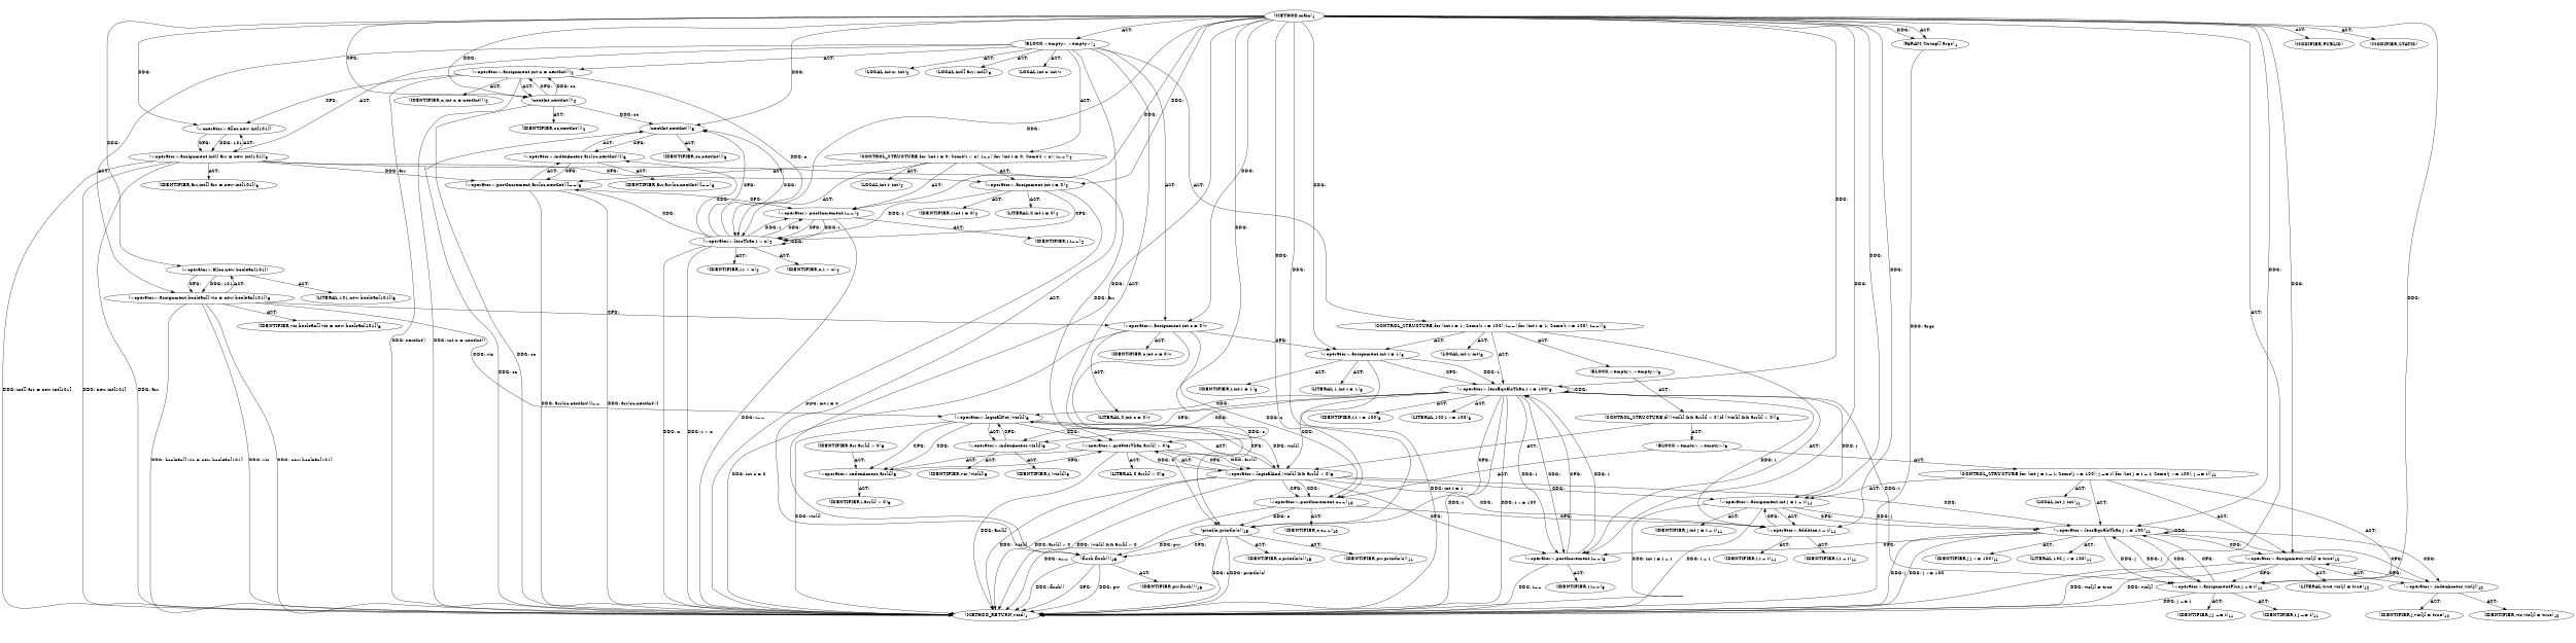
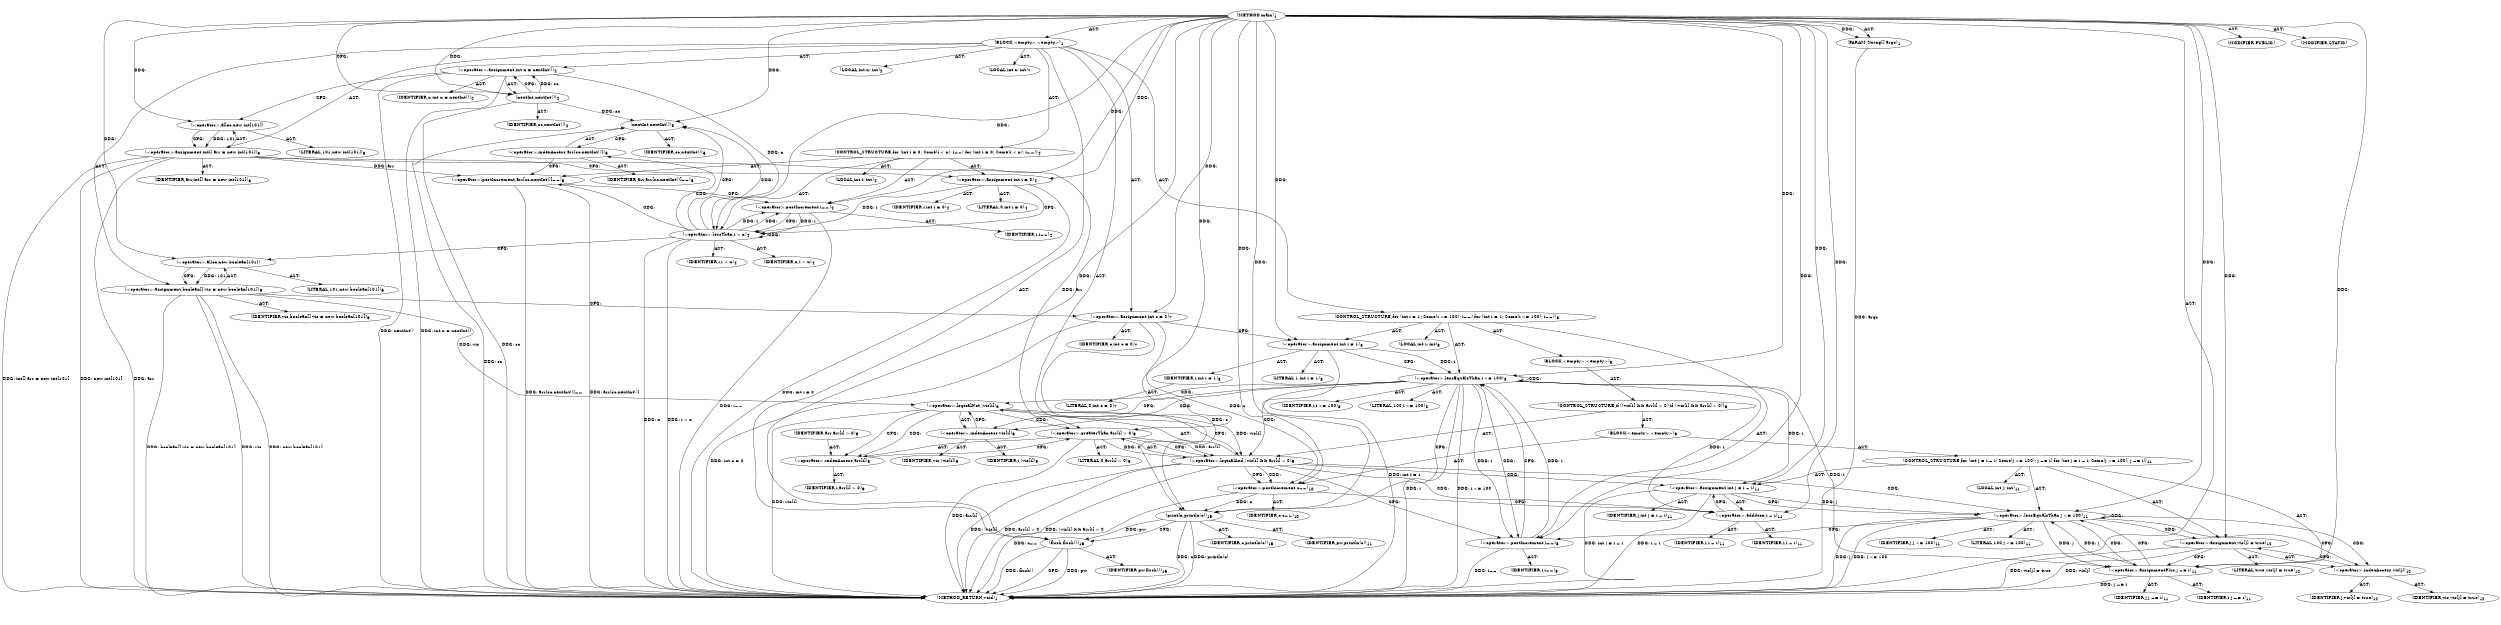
  digraph {
    n1 [label=<(METHOD,main)<SUB>1</SUB>>]
    n2 [label=<(PARAM,String[] args)<SUB>1</SUB>>]
    n3 [label=<(BLOCK,&lt;empty&gt;,&lt;empty&gt;)<SUB>1</SUB>>]
    n4 [label=<(nextInt,nextInt())<SUB>2</SUB>>]
    n5 [label=<(&lt;operator&gt;.alloc,new int[101])>]
    n6 [label=<(&lt;operator&gt;.assignment,int i = 0)<SUB>4</SUB>>]
    n7 [label=<(&lt;operator&gt;.lessThan,i &lt; n)<SUB>4</SUB>>]
    n8 [label=<(&lt;operator&gt;.postIncrement,i++)<SUB>4</SUB>>]
    n9 [label=<(nextInt,nextInt())<SUB>5</SUB>>]
    n10 [label=<(&lt;operator&gt;.alloc,new boolean[101])>]
    n11 [label=<(&lt;operator&gt;.assignment,int c = 0)<SUB>7</SUB>>]
    n12 [label=<(&lt;operator&gt;.assignment,int i = 1)<SUB>8</SUB>>]
    n13 [label=<(&lt;operator&gt;.lessEqualsThan,i &lt;= 100)<SUB>8</SUB>>]
    n14 [label=<(&lt;operator&gt;.postIncrement,i++)<SUB>8</SUB>>]
    n15 [label=<(&lt;operator&gt;.greaterThan,arr[i] &gt; 0)<SUB>9</SUB>>]
    n16 [label=<(&lt;operator&gt;.postIncrement,c++)<SUB>10</SUB>>]
    n17 [label=<(&lt;operator&gt;.assignment,int j = i + i)<SUB>11</SUB>>]
    n18 [label=<(&lt;operator&gt;.addition,i + i)<SUB>11</SUB>>]
    n19 [label=<(&lt;operator&gt;.lessEqualsThan,j &lt;= 100)<SUB>11</SUB>>]
    n20 [label=<(&lt;operator&gt;.assignmentPlus,j += i)<SUB>11</SUB>>]
    n21 [label=<(&lt;operator&gt;.assignment,vis[j] = true)<SUB>12</SUB>>]
    n22 [label=<(println,println(c))<SUB>15</SUB>>]
    n23 [label=<(flush,flush())<SUB>16</SUB>>]
    n24 [label=<(MODIFIER,PUBLIC)>]
    n25 [label=<(MODIFIER,STATIC)>]
    n26 [label=<(METHOD_RETURN,void)<SUB>1</SUB>>]
    n27 [label=<(LOCAL,int n: int)<SUB>2</SUB>>]
    n28 [label=<(&lt;operator&gt;.assignment,int n = nextInt())<SUB>2</SUB>>]
-   n29 [label=<(LOCAL,int[] arr: int[])<SUB>3</SUB>>]
    n30 [label=<(&lt;operator&gt;.assignment,int[] arr = new int[101])<SUB>3</SUB>>]
    n31 [label=<(CONTROL_STRUCTURE,for (int i = 0; Some(i &lt; n); i++),for (int i = 0; Some(i &lt; n); i++))<SUB>4</SUB>>]
    n32 [label=<(&lt;operator&gt;.assignment,boolean[] vis = new boolean[101])<SUB>6</SUB>>]
    n33 [label=<(LOCAL,int c: int)<SUB>7</SUB>>]
    n34 [label=<(CONTROL_STRUCTURE,for (int i = 1; Some(i &lt;= 100); i++),for (int i = 1; Some(i &lt;= 100); i++))<SUB>8</SUB>>]
    n35 [label=<(IDENTIFIER,sc,nextInt())<SUB>2</SUB>>]
+   n36 [label=<(LITERAL,101,new int[101])<SUB>3</SUB>>]
    n37 [label=<(IDENTIFIER,i,int i = 0)<SUB>4</SUB>>]
    n38 [label=<(LITERAL,0,int i = 0)<SUB>4</SUB>>]
    n39 [label=<(&lt;operator&gt;.postIncrement,arr[sc.nextInt()]++)<SUB>5</SUB>>]
    n40 [label=<(IDENTIFIER,i,i &lt; n)<SUB>4</SUB>>]
    n41 [label=<(IDENTIFIER,n,i &lt; n)<SUB>4</SUB>>]
    n42 [label=<(&lt;operator&gt;.indexAccess,arr[sc.nextInt()])<SUB>5</SUB>>]
    n43 [label=<(IDENTIFIER,i,i++)<SUB>4</SUB>>]
    n44 [label=<(IDENTIFIER,sc,nextInt())<SUB>5</SUB>>]
    n45 [label=<(LITERAL,101,new boolean[101])<SUB>6</SUB>>]
    n46 [label=<(IDENTIFIER,c,int c = 0)<SUB>7</SUB>>]
    n47 [label=<(LITERAL,0,int c = 0)<SUB>7</SUB>>]
    n48 [label=<(IDENTIFIER,i,int i = 1)<SUB>8</SUB>>]
    n49 [label=<(LITERAL,1,int i = 1)<SUB>8</SUB>>]
    n50 [label=<(&lt;operator&gt;.logicalNot,!vis[i])<SUB>9</SUB>>]
    n51 [label=<(IDENTIFIER,i,i &lt;= 100)<SUB>8</SUB>>]
    n52 [label=<(LITERAL,100,i &lt;= 100)<SUB>8</SUB>>]
    n53 [label=<(&lt;operator&gt;.logicalAnd,!vis[i] &amp;&amp; arr[i] &gt; 0)<SUB>9</SUB>>]
    n54 [label=<(&lt;operator&gt;.indexAccess,vis[i])<SUB>9</SUB>>]
    n55 [label=<(IDENTIFIER,i,i++)<SUB>8</SUB>>]
    n56 [label=<(&lt;operator&gt;.indexAccess,arr[i])<SUB>9</SUB>>]
    n57 [label=<(LITERAL,0,arr[i] &gt; 0)<SUB>9</SUB>>]
    n58 [label=<(IDENTIFIER,c,c++)<SUB>10</SUB>>]
    n59 [label=<(IDENTIFIER,j,int j = i + i)<SUB>11</SUB>>]
    n60 [label=<(IDENTIFIER,i,i + i)<SUB>11</SUB>>]
    n61 [label=<(IDENTIFIER,i,i + i)<SUB>11</SUB>>]
    n62 [label=<(IDENTIFIER,j,j &lt;= 100)<SUB>11</SUB>>]
    n63 [label=<(LITERAL,100,j &lt;= 100)<SUB>11</SUB>>]
    n64 [label=<(&lt;operator&gt;.indexAccess,vis[j])<SUB>12</SUB>>]
    n65 [label=<(IDENTIFIER,j,j += i)<SUB>11</SUB>>]
    n66 [label=<(IDENTIFIER,i,j += i)<SUB>11</SUB>>]
    n67 [label=<(LITERAL,true,vis[j] = true)<SUB>12</SUB>>]
    n68 [label=<(IDENTIFIER,pw,println(c))<SUB>11</SUB>>]
    n69 [label=<(IDENTIFIER,c,println(c))<SUB>15</SUB>>]
    n70 [label=<(IDENTIFIER,pw,flush())<SUB>16</SUB>>]
    n71 [label=<(IDENTIFIER,n,int n = nextInt())<SUB>2</SUB>>]
    n72 [label=<(IDENTIFIER,arr,int[] arr = new int[101])<SUB>3</SUB>>]
    n73 [label=<(LOCAL,int i: int)<SUB>4</SUB>>]
    n74 [label=<(IDENTIFIER,vis,boolean[] vis = new boolean[101])<SUB>6</SUB>>]
    n75 [label=<(LOCAL,int i: int)<SUB>8</SUB>>]
    n76 [label=<(BLOCK,&lt;empty&gt;,&lt;empty&gt;)<SUB>8</SUB>>]
    n77 [label=<(IDENTIFIER,arr,arr[sc.nextInt()]++)<SUB>5</SUB>>]
    n78 [label=<(CONTROL_STRUCTURE,if (!vis[i] &amp;&amp; arr[i] &gt; 0),if (!vis[i] &amp;&amp; arr[i] &gt; 0))<SUB>9</SUB>>]
    n79 [label=<(IDENTIFIER,vis,!vis[i])<SUB>9</SUB>>]
    n80 [label=<(IDENTIFIER,i,!vis[i])<SUB>9</SUB>>]
    n81 [label=<(BLOCK,&lt;empty&gt;,&lt;empty&gt;)<SUB>9</SUB>>]
    n82 [label=<(CONTROL_STRUCTURE,for (int j = i + i; Some(j &lt;= 100); j += i),for (int j = i + i; Some(j &lt;= 100); j += i))<SUB>11</SUB>>]
    n83 [label=<(IDENTIFIER,i,arr[i] &gt; 0)<SUB>9</SUB>>]
    n84 [label=<(IDENTIFIER,arr,arr[i] &gt; 0)<SUB>9</SUB>>]
    n85 [label=<(LOCAL,int j: int)<SUB>11</SUB>>]
    n86 [label=<(IDENTIFIER,vis,vis[j] = true)<SUB>12</SUB>>]
    n87 [label=<(IDENTIFIER,j,vis[j] = true)<SUB>12</SUB>>]
    n1 -> n2 [label="AST: "]
    n1 -> n2 [label="DDG: "]
    n1 -> n3 [label="AST: "]
    n1 -> n4 [label="CFG: "]
    n1 -> n4 [label="DDG: "]
    n1 -> n5 [label="DDG: "]
    n1 -> n6 [label="DDG: "]
    n1 -> n7 [label="DDG: "]
    n1 -> n8 [label="DDG: "]
    n1 -> n9 [label="DDG: "]
    n1 -> n10 [label="DDG: "]
    n1 -> n11 [label="DDG: "]
    n1 -> n12 [label="DDG: "]
    n1 -> n13 [label="DDG: "]
    n1 -> n14 [label="DDG: "]
    n1 -> n15 [label="DDG: "]
    n1 -> n16 [label="DDG: "]
    n1 -> n17 [label="DDG: "]
    n1 -> n18 [label="DDG: "]
    n1 -> n19 [label="DDG: "]
    n1 -> n20 [label="DDG: "]
    n1 -> n21 [label="DDG: "]
    n1 -> n22 [label="DDG: "]
    n1 -> n23 [label="DDG: "]
    n1 -> n24 [label="AST: "]
    n1 -> n25 [label="AST: "]
    n1 -> n26 [label="AST: "]
    n2 -> n26 [label="DDG: args"]
    n3 -> n11 [label="AST: "]
    n3 -> n22 [label="AST: "]
    n3 -> n23 [label="AST: "]
    n3 -> n27 [label="AST: "]
    n3 -> n28 [label="AST: "]
-   n3 -> n29 [label="AST: "]
    n3 -> n30 [label="AST: "]
    n3 -> n31 [label="AST: "]
    n3 -> n32 [label="AST: "]
    n3 -> n33 [label="AST: "]
    n3 -> n34 [label="AST: "]
    n4 -> n9 [label="DDG: sc"]
    n4 -> n26 [label="DDG: sc"]
    n4 -> n28 [label="CFG: "]
    n4 -> n28 [label="DDG: sc"]
    n4 -> n35 [label="AST: "]
    n5 -> n30 [label="CFG: "]
    n5 -> n30 [label="DDG: 101"]
+   n5 -> n36 [label="AST: "]
    n6 -> n7 [label="CFG: "]
    n6 -> n7 [label="DDG: i"]
    n6 -> n26 [label="DDG: int i = 0"]
    n6 -> n37 [label="AST: "]
    n6 -> n38 [label="AST: "]
    n7 -> n7 [label="CDG: "]
    n7 -> n8 [label="DDG: i"]
    n7 -> n8 [label="CDG: "]
    n7 -> n9 [label="CFG: "]
    n7 -> n9 [label="CDG: "]
+   n7 -> n10 [label="CFG: "]
    n7 -> n26 [label="DDG: n"]
    n7 -> n26 [label="DDG: i &lt; n"]
    n7 -> n39 [label="CDG: "]
    n7 -> n40 [label="AST: "]
    n7 -> n41 [label="AST: "]
    n7 -> n42 [label="CDG: "]
    n8 -> n7 [label="CFG: "]
    n8 -> n7 [label="DDG: i"]
    n8 -> n26 [label="DDG: i++"]
    n8 -> n43 [label="AST: "]
    n9 -> n26 [label="DDG: sc"]
    n9 -> n42 [label="CFG: "]
    n9 -> n44 [label="AST: "]
    n10 -> n32 [label="CFG: "]
    n10 -> n32 [label="DDG: 101"]
    n10 -> n45 [label="AST: "]
    n11 -> n12 [label="CFG: "]
    n11 -> n16 [label="DDG: c"]
    n11 -> n22 [label="DDG: c"]
    n11 -> n26 [label="DDG: int c = 0"]
    n11 -> n46 [label="AST: "]
-   n11 -> n47 [label="AST: "]
+   n48 -> n47 [label="AST: "]
    n12 -> n13 [label="CFG: "]
    n12 -> n13 [label="DDG: i"]
    n12 -> n26 [label="DDG: int i = 1"]
    n12 -> n48 [label="AST: "]
    n12 -> n49 [label="AST: "]
    n13 -> n13 [label="CDG: "]
    n13 -> n14 [label="DDG: i"]
    n13 -> n14 [label="CDG: "]
    n13 -> n17 [label="DDG: i"]
    n13 -> n18 [label="DDG: i"]
    n13 -> n20 [label="DDG: i"]
    n13 -> n22 [label="CFG: "]
    n13 -> n26 [label="DDG: i"]
    n13 -> n26 [label="DDG: i &lt;= 100"]
    n13 -> n50 [label="CDG: "]
    n13 -> n51 [label="AST: "]
    n13 -> n52 [label="AST: "]
    n13 -> n53 [label="CDG: "]
    n13 -> n54 [label="CFG: "]
    n13 -> n54 [label="CDG: "]
    n14 -> n13 [label="CFG: "]
    n14 -> n13 [label="DDG: i"]
    n14 -> n26 [label="DDG: i++"]
    n14 -> n55 [label="AST: "]
    n15 -> n26 [label="DDG: arr[i]"]
    n15 -> n53 [label="CFG: "]
    n15 -> n53 [label="DDG: arr[i]"]
    n15 -> n53 [label="DDG: 0"]
    n15 -> n56 [label="AST: "]
    n15 -> n57 [label="AST: "]
    n16 -> n18 [label="CFG: "]
    n16 -> n22 [label="DDG: c"]
    n16 -> n26 [label="DDG: c++"]
    n16 -> n58 [label="AST: "]
    n17 -> n18 [label="AST: "]
    n17 -> n19 [label="CFG: "]
    n17 -> n19 [label="DDG: j"]
    n17 -> n26 [label="DDG: i + i"]
    n17 -> n26 [label="DDG: int j = i + i"]
    n17 -> n59 [label="AST: "]
    n18 -> n17 [label="CFG: "]
    n18 -> n60 [label="AST: "]
    n18 -> n61 [label="AST: "]
    n19 -> n14 [label="CFG: "]
    n19 -> n19 [label="CDG: "]
    n19 -> n20 [label="DDG: j"]
    n19 -> n20 [label="CDG: "]
    n19 -> n21 [label="CDG: "]
    n19 -> n26 [label="DDG: j"]
    n19 -> n26 [label="DDG: j &lt;= 100"]
    n19 -> n62 [label="AST: "]
    n19 -> n63 [label="AST: "]
    n19 -> n64 [label="CFG: "]
    n19 -> n64 [label="CDG: "]
    n20 -> n19 [label="CFG: "]
    n20 -> n19 [label="DDG: j"]
    n20 -> n26 [label="DDG: j += i"]
    n20 -> n65 [label="AST: "]
    n20 -> n66 [label="AST: "]
    n21 -> n20 [label="CFG: "]
    n21 -> n26 [label="DDG: vis[j]"]
    n21 -> n26 [label="DDG: vis[j] = true"]
    n21 -> n64 [label="AST: "]
    n21 -> n67 [label="AST: "]
    n22 -> n23 [label="CFG: "]
    n22 -> n23 [label="DDG: pw"]
    n22 -> n26 [label="DDG: c"]
    n22 -> n26 [label="DDG: println(c)"]
    n22 -> n68 [label="AST: "]
    n22 -> n69 [label="AST: "]
    n23 -> n26 [label="CFG: "]
    n23 -> n26 [label="DDG: pw"]
    n23 -> n26 [label="DDG: flush()"]
    n23 -> n70 [label="AST: "]
    n28 -> n4 [label="AST: "]
    n28 -> n5 [label="CFG: "]
    n28 -> n7 [label="DDG: n"]
    n28 -> n26 [label="DDG: nextInt()"]
    n28 -> n26 [label="DDG: int n = nextInt()"]
    n28 -> n71 [label="AST: "]
    n30 -> n5 [label="AST: "]
    n30 -> n6 [label="CFG: "]
    n30 -> n15 [label="DDG: arr"]
    n30 -> n26 [label="DDG: arr"]
    n30 -> n26 [label="DDG: new int[101]"]
    n30 -> n26 [label="DDG: int[] arr = new int[101]"]
    n30 -> n39 [label="DDG: arr"]
    n30 -> n72 [label="AST: "]
    n31 -> n6 [label="AST: "]
    n31 -> n7 [label="AST: "]
    n31 -> n8 [label="AST: "]
    n31 -> n39 [label="AST: "]
    n31 -> n73 [label="AST: "]
    n32 -> n10 [label="AST: "]
    n32 -> n11 [label="CFG: "]
    n32 -> n26 [label="DDG: vis"]
    n32 -> n26 [label="DDG: new boolean[101]"]
    n32 -> n26 [label="DDG: boolean[] vis = new boolean[101]"]
    n32 -> n50 [label="DDG: vis"]
    n32 -> n74 [label="AST: "]
    n34 -> n12 [label="AST: "]
    n34 -> n13 [label="AST: "]
    n34 -> n14 [label="AST: "]
    n34 -> n75 [label="AST: "]
    n34 -> n76 [label="AST: "]
    n39 -> n8 [label="CFG: "]
    n39 -> n26 [label="DDG: arr[sc.nextInt()]"]
    n39 -> n26 [label="DDG: arr[sc.nextInt()]++"]
-   n39 -> n42 [label="AST: "]
    n42 -> n9 [label="AST: "]
    n42 -> n39 [label="CFG: "]
    n42 -> n77 [label="AST: "]
    n50 -> n15 [label="CDG: "]
    n50 -> n26 [label="DDG: vis[i]"]
    n50 -> n53 [label="CFG: "]
    n50 -> n53 [label="DDG: vis[i]"]
    n50 -> n54 [label="AST: "]
    n50 -> n56 [label="CFG: "]
    n50 -> n56 [label="CDG: "]
    n53 -> n14 [label="CFG: "]
    n53 -> n15 [label="AST: "]
    n53 -> n16 [label="CFG: "]
    n53 -> n16 [label="CDG: "]
    n53 -> n17 [label="CDG: "]
    n53 -> n18 [label="CDG: "]
    n53 -> n19 [label="CDG: "]
    n53 -> n26 [label="DDG: !vis[i]"]
    n53 -> n26 [label="DDG: arr[i] &gt; 0"]
    n53 -> n26 [label="DDG: !vis[i] &amp;&amp; arr[i] &gt; 0"]
    n53 -> n50 [label="AST: "]
    n54 -> n50 [label="CFG: "]
    n54 -> n79 [label="AST: "]
    n54 -> n80 [label="AST: "]
    n56 -> n15 [label="CFG: "]
    n56 -> n83 [label="AST: "]
    n64 -> n21 [label="CFG: "]
    n64 -> n86 [label="AST: "]
    n64 -> n87 [label="AST: "]
    n76 -> n78 [label="AST: "]
    n78 -> n53 [label="AST: "]
    n78 -> n81 [label="AST: "]
    n81 -> n16 [label="AST: "]
    n81 -> n82 [label="AST: "]
    n82 -> n17 [label="AST: "]
    n82 -> n19 [label="AST: "]
    n82 -> n20 [label="AST: "]
    n82 -> n21 [label="AST: "]
    n82 -> n85 [label="AST: "]
    n84 -> n56 [label="AST: "]
  }
